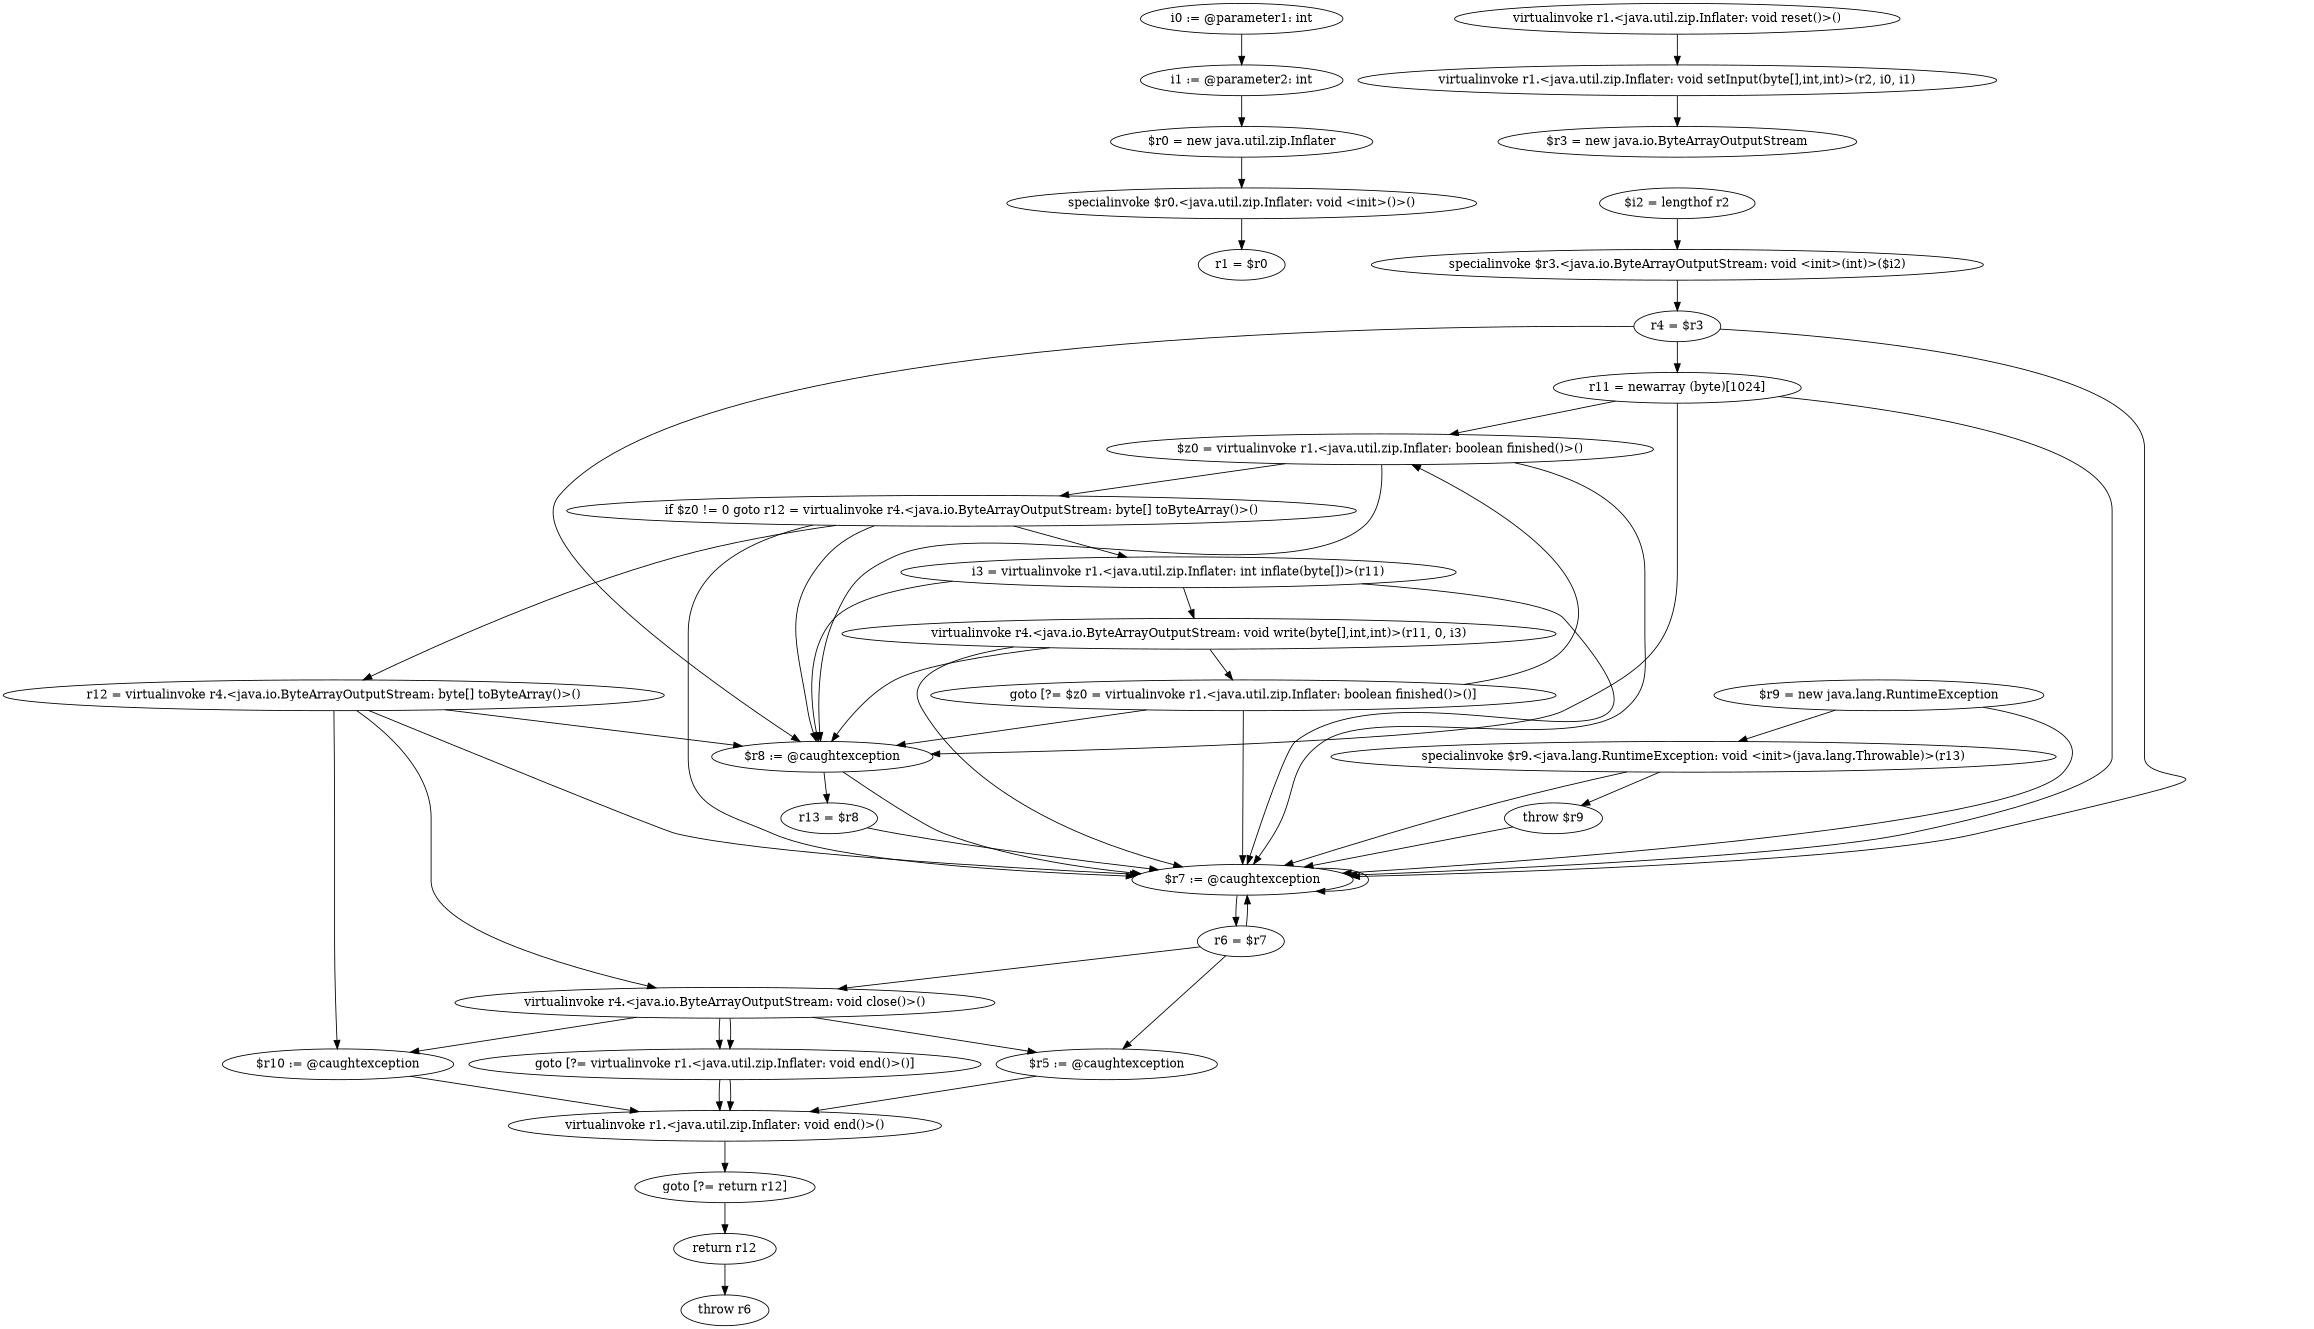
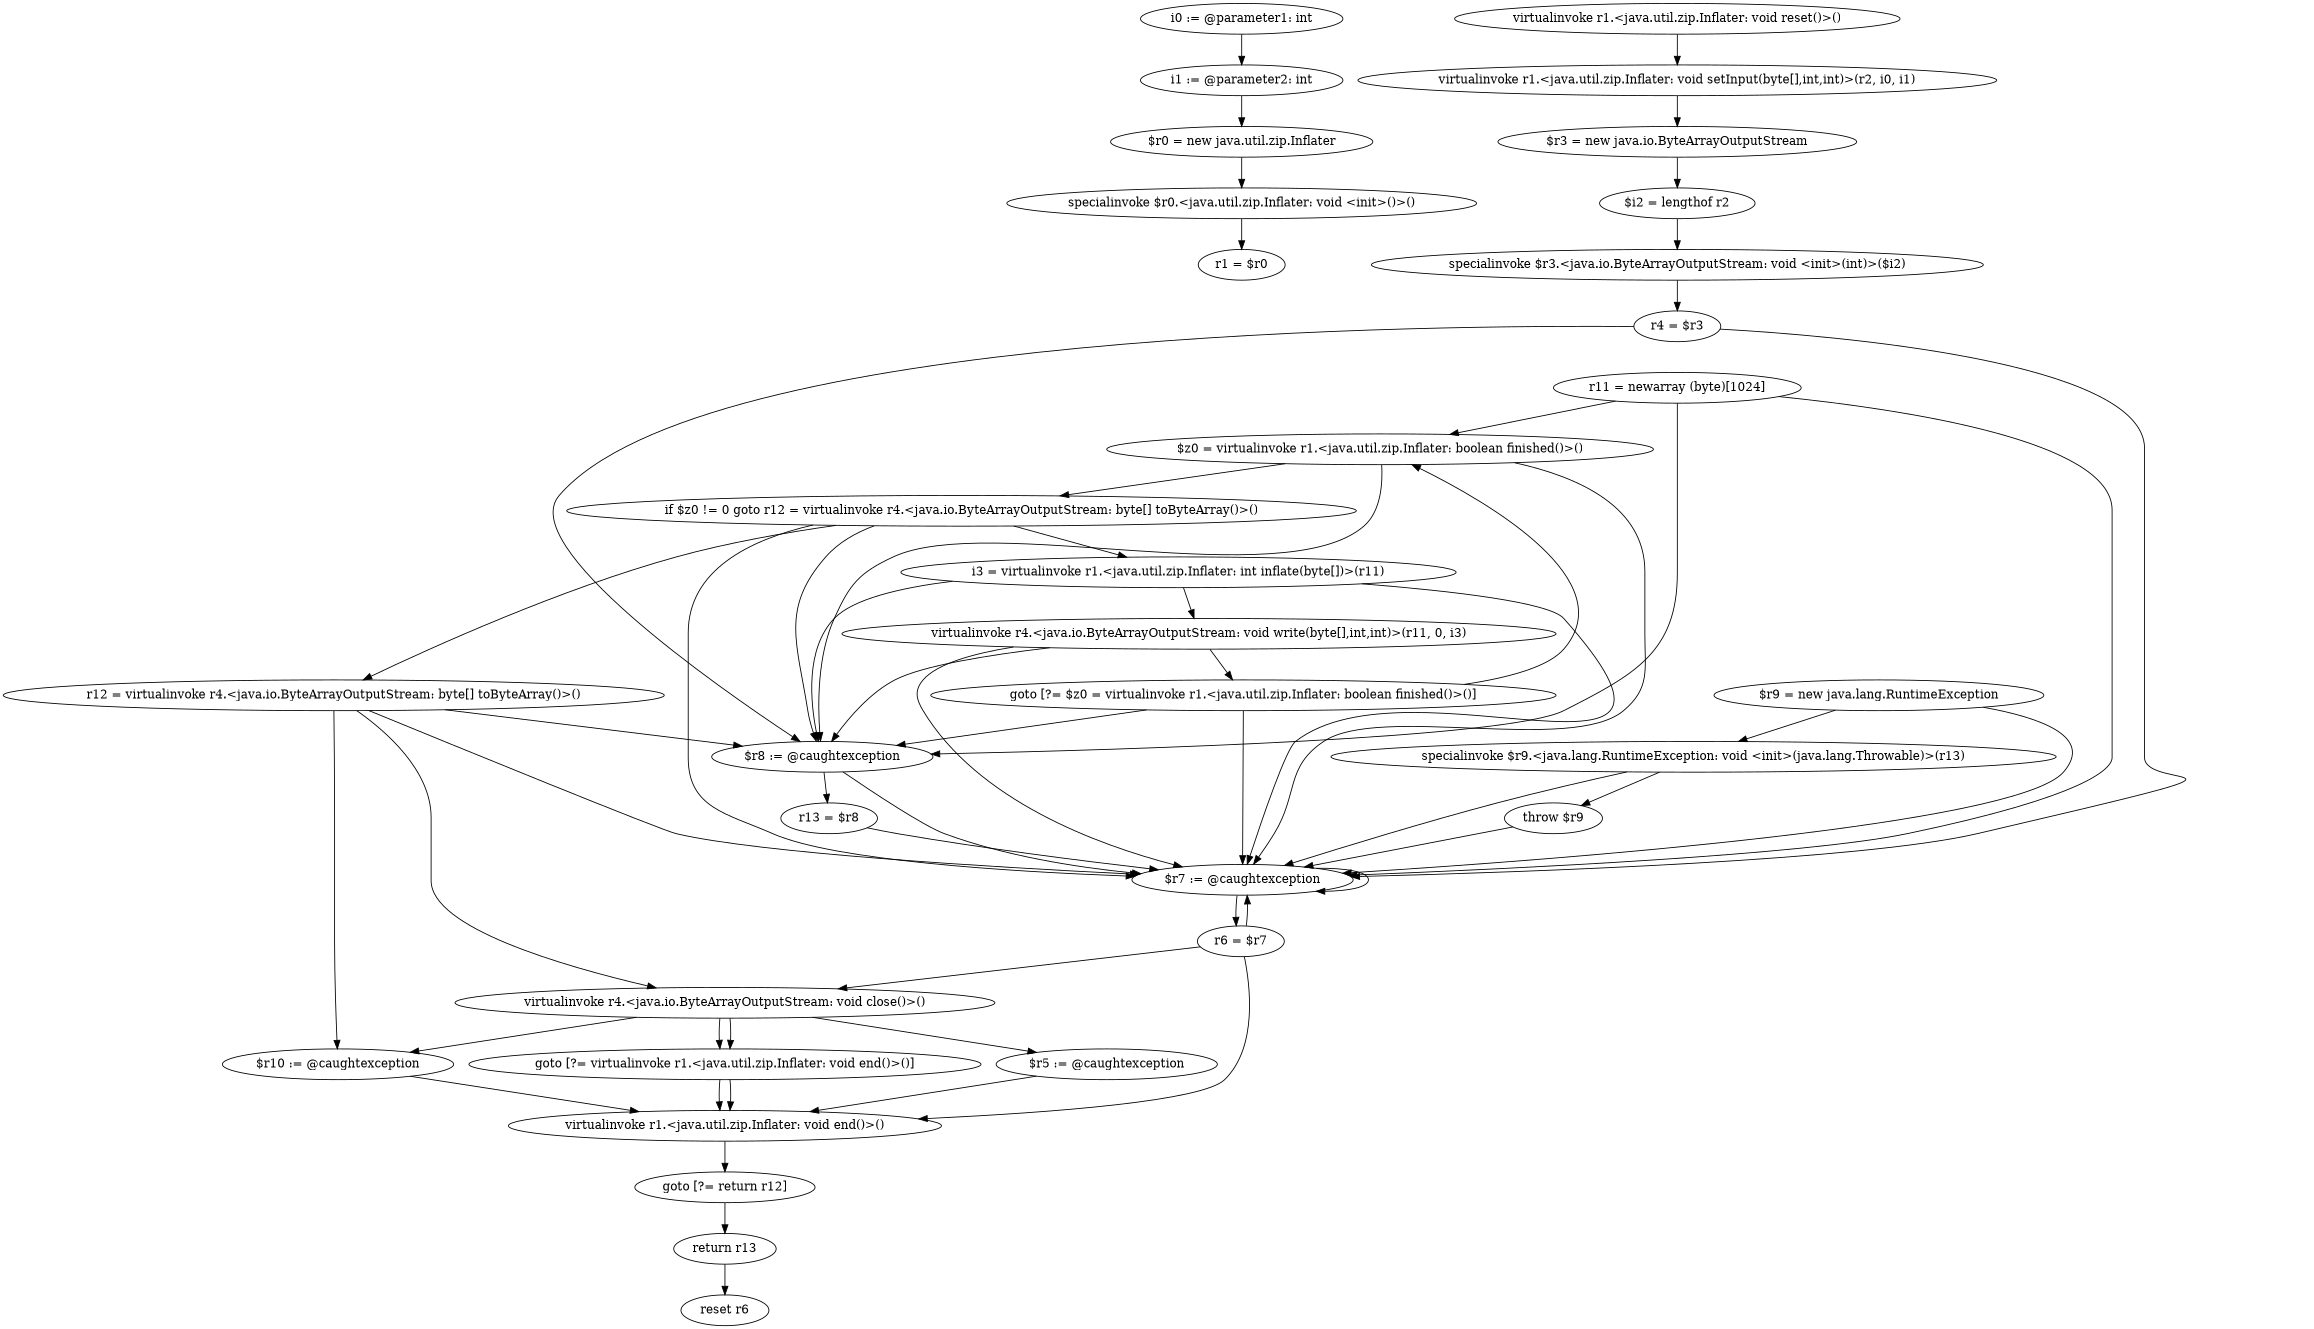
  digraph {
    "i0 := @parameter1: int"
    "i1 := @parameter2: int"
    "$r0 = new java.util.zip.Inflater"
    "specialinvoke $r0.<java.util.zip.Inflater: void <init>()>()"
    "r1 = $r0"
    "virtualinvoke r1.<java.util.zip.Inflater: void reset()>()"
    "virtualinvoke r1.<java.util.zip.Inflater: void setInput(byte[],int,int)>(r2, i0, i1)"
    "$r3 = new java.io.ByteArrayOutputStream"
    "$i2 = lengthof r2"
    "specialinvoke $r3.<java.io.ByteArrayOutputStream: void <init>(int)>($i2)"
    "r4 = $r3"
    "r11 = newarray (byte)[1024]"
    "$r8 := @caughtexception"
    "$r7 := @caughtexception"
    "$z0 = virtualinvoke r1.<java.util.zip.Inflater: boolean finished()>()"
    "r13 = $r8"
    "r6 = $r7"
    "if $z0 != 0 goto r12 = virtualinvoke r4.<java.io.ByteArrayOutputStream: byte[] toByteArray()>()"
    "i3 = virtualinvoke r1.<java.util.zip.Inflater: int inflate(byte[])>(r11)"
    "r12 = virtualinvoke r4.<java.io.ByteArrayOutputStream: byte[] toByteArray()>()"
    "virtualinvoke r4.<java.io.ByteArrayOutputStream: void write(byte[],int,int)>(r11, 0, i3)"
    "virtualinvoke r4.<java.io.ByteArrayOutputStream: void close()>()"
    "$r10 := @caughtexception"
    "goto [?= $z0 = virtualinvoke r1.<java.util.zip.Inflater: boolean finished()>()]"
    "goto [?= virtualinvoke r1.<java.util.zip.Inflater: void end()>()]"
    "$r5 := @caughtexception"
    "virtualinvoke r1.<java.util.zip.Inflater: void end()>()"
    "goto [?= return r12]"
-   "return r12"
-   "throw r6"
+   "return r12" [label="return r13"]
+   "throw r6" [label="reset r6"]
    "$r9 = new java.lang.RuntimeException"
    "specialinvoke $r9.<java.lang.RuntimeException: void <init>(java.lang.Throwable)>(r13)"
    "throw $r9"
    "i0 := @parameter1: int" -> "i1 := @parameter2: int"
    "i1 := @parameter2: int" -> "$r0 = new java.util.zip.Inflater"
    "$r0 = new java.util.zip.Inflater" -> "specialinvoke $r0.<java.util.zip.Inflater: void <init>()>()"
    "specialinvoke $r0.<java.util.zip.Inflater: void <init>()>()" -> "r1 = $r0"
    "virtualinvoke r1.<java.util.zip.Inflater: void reset()>()" -> "virtualinvoke r1.<java.util.zip.Inflater: void setInput(byte[],int,int)>(r2, i0, i1)"
    "virtualinvoke r1.<java.util.zip.Inflater: void setInput(byte[],int,int)>(r2, i0, i1)" -> "$r3 = new java.io.ByteArrayOutputStream"
+   "$r3 = new java.io.ByteArrayOutputStream" -> "$i2 = lengthof r2"
    "$i2 = lengthof r2" -> "specialinvoke $r3.<java.io.ByteArrayOutputStream: void <init>(int)>($i2)"
    "specialinvoke $r3.<java.io.ByteArrayOutputStream: void <init>(int)>($i2)" -> "r4 = $r3"
-   "r4 = $r3" -> "r11 = newarray (byte)[1024]"
    "r4 = $r3" -> "$r8 := @caughtexception"
    "r4 = $r3" -> "$r7 := @caughtexception"
    "r11 = newarray (byte)[1024]" -> "$r8 := @caughtexception"
    "r11 = newarray (byte)[1024]" -> "$r7 := @caughtexception"
    "r11 = newarray (byte)[1024]" -> "$z0 = virtualinvoke r1.<java.util.zip.Inflater: boolean finished()>()"
    "$r8 := @caughtexception" -> "$r7 := @caughtexception"
    "$r8 := @caughtexception" -> "r13 = $r8"
    "$r7 := @caughtexception" -> "$r7 := @caughtexception"
    "$r7 := @caughtexception" -> "r6 = $r7"
    "$z0 = virtualinvoke r1.<java.util.zip.Inflater: boolean finished()>()" -> "$r8 := @caughtexception"
    "$z0 = virtualinvoke r1.<java.util.zip.Inflater: boolean finished()>()" -> "$r7 := @caughtexception"
    "$z0 = virtualinvoke r1.<java.util.zip.Inflater: boolean finished()>()" -> "if $z0 != 0 goto r12 = virtualinvoke r4.<java.io.ByteArrayOutputStream: byte[] toByteArray()>()"
    "r13 = $r8" -> "$r7 := @caughtexception"
    "r6 = $r7" -> "$r7 := @caughtexception"
    "r6 = $r7" -> "virtualinvoke r4.<java.io.ByteArrayOutputStream: void close()>()"
-   "r6 = $r7" -> "$r5 := @caughtexception"
+   "r6 = $r7" -> "virtualinvoke r1.<java.util.zip.Inflater: void end()>()"
    "if $z0 != 0 goto r12 = virtualinvoke r4.<java.io.ByteArrayOutputStream: byte[] toByteArray()>()" -> "$r8 := @caughtexception"
    "if $z0 != 0 goto r12 = virtualinvoke r4.<java.io.ByteArrayOutputStream: byte[] toByteArray()>()" -> "$r7 := @caughtexception"
    "if $z0 != 0 goto r12 = virtualinvoke r4.<java.io.ByteArrayOutputStream: byte[] toByteArray()>()" -> "i3 = virtualinvoke r1.<java.util.zip.Inflater: int inflate(byte[])>(r11)"
    "if $z0 != 0 goto r12 = virtualinvoke r4.<java.io.ByteArrayOutputStream: byte[] toByteArray()>()" -> "r12 = virtualinvoke r4.<java.io.ByteArrayOutputStream: byte[] toByteArray()>()"
    "i3 = virtualinvoke r1.<java.util.zip.Inflater: int inflate(byte[])>(r11)" -> "$r8 := @caughtexception"
    "i3 = virtualinvoke r1.<java.util.zip.Inflater: int inflate(byte[])>(r11)" -> "$r7 := @caughtexception"
    "i3 = virtualinvoke r1.<java.util.zip.Inflater: int inflate(byte[])>(r11)" -> "virtualinvoke r4.<java.io.ByteArrayOutputStream: void write(byte[],int,int)>(r11, 0, i3)"
    "r12 = virtualinvoke r4.<java.io.ByteArrayOutputStream: byte[] toByteArray()>()" -> "$r8 := @caughtexception"
    "r12 = virtualinvoke r4.<java.io.ByteArrayOutputStream: byte[] toByteArray()>()" -> "$r7 := @caughtexception"
    "r12 = virtualinvoke r4.<java.io.ByteArrayOutputStream: byte[] toByteArray()>()" -> "virtualinvoke r4.<java.io.ByteArrayOutputStream: void close()>()"
    "r12 = virtualinvoke r4.<java.io.ByteArrayOutputStream: byte[] toByteArray()>()" -> "$r10 := @caughtexception"
    "virtualinvoke r4.<java.io.ByteArrayOutputStream: void write(byte[],int,int)>(r11, 0, i3)" -> "$r8 := @caughtexception"
    "virtualinvoke r4.<java.io.ByteArrayOutputStream: void write(byte[],int,int)>(r11, 0, i3)" -> "$r7 := @caughtexception"
    "virtualinvoke r4.<java.io.ByteArrayOutputStream: void write(byte[],int,int)>(r11, 0, i3)" -> "goto [?= $z0 = virtualinvoke r1.<java.util.zip.Inflater: boolean finished()>()]"
    "virtualinvoke r4.<java.io.ByteArrayOutputStream: void close()>()" -> "$r10 := @caughtexception"
    "virtualinvoke r4.<java.io.ByteArrayOutputStream: void close()>()" -> "goto [?= virtualinvoke r1.<java.util.zip.Inflater: void end()>()]"
    "virtualinvoke r4.<java.io.ByteArrayOutputStream: void close()>()" -> "goto [?= virtualinvoke r1.<java.util.zip.Inflater: void end()>()]"
    "virtualinvoke r4.<java.io.ByteArrayOutputStream: void close()>()" -> "$r5 := @caughtexception"
    "$r10 := @caughtexception" -> "virtualinvoke r1.<java.util.zip.Inflater: void end()>()"
    "goto [?= $z0 = virtualinvoke r1.<java.util.zip.Inflater: boolean finished()>()]" -> "$r8 := @caughtexception"
    "goto [?= $z0 = virtualinvoke r1.<java.util.zip.Inflater: boolean finished()>()]" -> "$r7 := @caughtexception"
    "goto [?= $z0 = virtualinvoke r1.<java.util.zip.Inflater: boolean finished()>()]" -> "$z0 = virtualinvoke r1.<java.util.zip.Inflater: boolean finished()>()"
    "goto [?= virtualinvoke r1.<java.util.zip.Inflater: void end()>()]" -> "virtualinvoke r1.<java.util.zip.Inflater: void end()>()"
    "goto [?= virtualinvoke r1.<java.util.zip.Inflater: void end()>()]" -> "virtualinvoke r1.<java.util.zip.Inflater: void end()>()"
    "$r5 := @caughtexception" -> "virtualinvoke r1.<java.util.zip.Inflater: void end()>()"
    "virtualinvoke r1.<java.util.zip.Inflater: void end()>()" -> "goto [?= return r12]"
    "goto [?= return r12]" -> "return r12"
    "return r12" -> "throw r6"
    "$r9 = new java.lang.RuntimeException" -> "$r7 := @caughtexception"
    "$r9 = new java.lang.RuntimeException" -> "specialinvoke $r9.<java.lang.RuntimeException: void <init>(java.lang.Throwable)>(r13)"
    "specialinvoke $r9.<java.lang.RuntimeException: void <init>(java.lang.Throwable)>(r13)" -> "$r7 := @caughtexception"
    "specialinvoke $r9.<java.lang.RuntimeException: void <init>(java.lang.Throwable)>(r13)" -> "throw $r9"
    "throw $r9" -> "$r7 := @caughtexception"
  }
